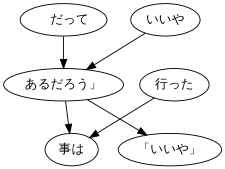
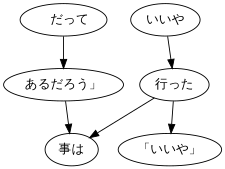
  digraph {
    n1 [label="　だって"]
    n2 [label="あるだろう」"]
    n3 [label="事は"]
    n4 [label="「いいや」"]
    n5 [label="いいや"]
    n6 [label="行った"]
    n1 -> n2
    n2 -> n3
-   n2 -> n4
-   n5 -> n2
+   n6 -> n4
+   n5 -> n6
    n6 -> n3
  }
